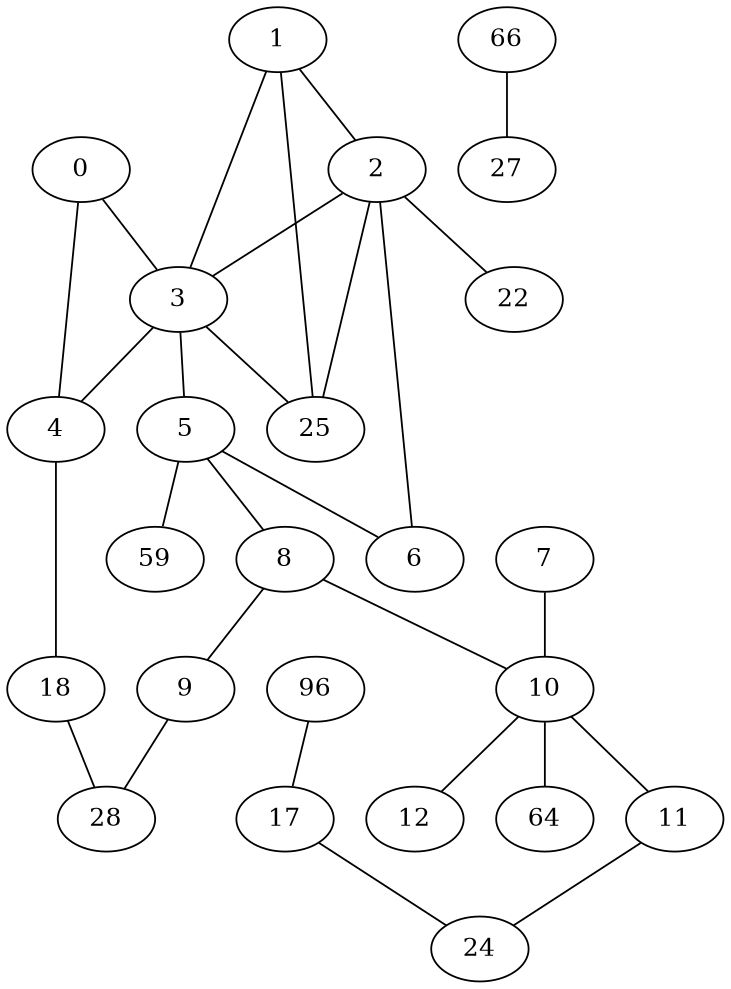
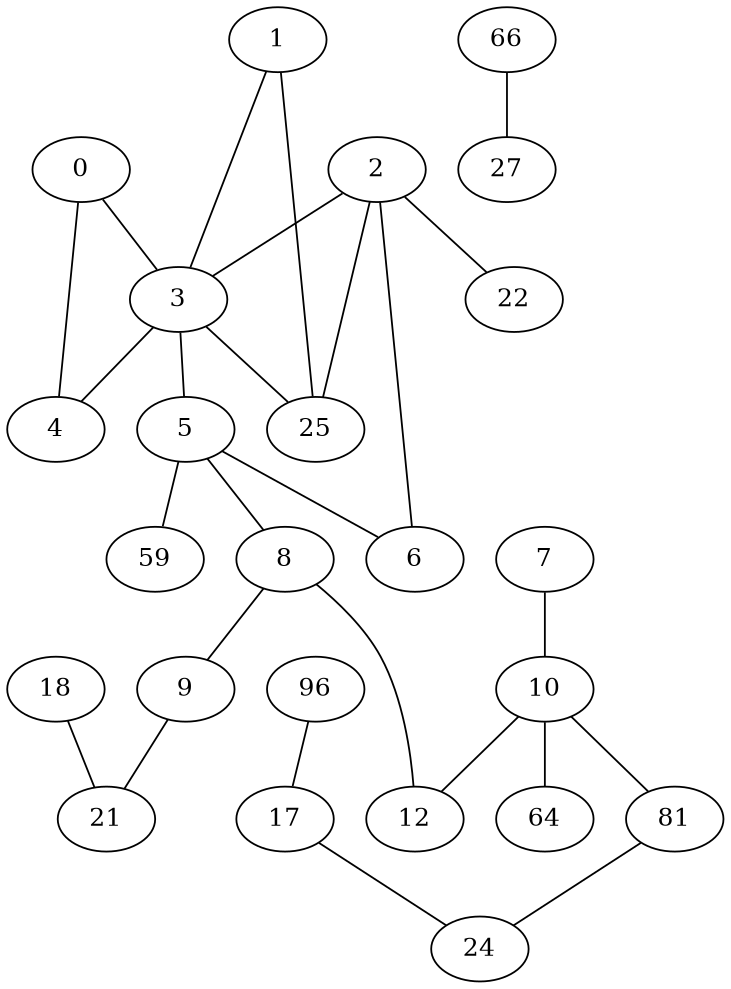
  graph {
    8
    9
    10
-   21 [label=28]
-   11
+   21
+   11 [label=81]
    12
    n7 [label=64]
    24
    0
    3
    4
    25
    5
    18
    6
    n16 [label=59]
    1
    2
    n19 [label=22]
    7
    n21 [label=96]
    17
    n23 [label=66]
    27
    8 -- 9
-   8 -- 10
+   8 -- 12
    9 -- 21
    10 -- 11
    10 -- 12
    10 -- n7
    11 -- 24
    0 -- 3
    0 -- 4
    3 -- 4
    3 -- 25
    3 -- 5
-   4 -- 18
    5 -- 8
    5 -- 6
    5 -- n16
    18 -- 21
    1 -- 3
    1 -- 25
-   1 -- 2
    2 -- 3
    2 -- 25
    2 -- 6
    2 -- n19
    7 -- 10
    n21 -- 17
    17 -- 24
    n23 -- 27
  }
